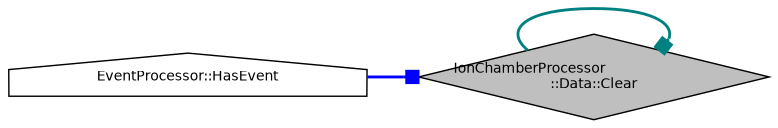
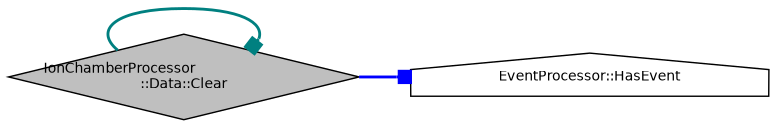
  digraph {
    rankdir=LR
    node [color=black fontname=Helvetica fontsize=10 style=filled]
    edge [fontname=Helvetica fontsize=10 labelfontname=Helvetica labelfontsize=10 style=bold arrowhead=box]
    n1 [fillcolor=grey75 fontcolor=black height=0.2 label="IonChamberProcessor\l::Data::Clear" shape=diamond width=0.4]
    n2 [fillcolor=white height=0.2 label="EventProcessor::HasEvent" shape=house width=0.4]
    n1 -> n1 [color=teal]
-   n2 -> n1 [color=blue]
+   n1 -> n2 [color=blue]
  }
